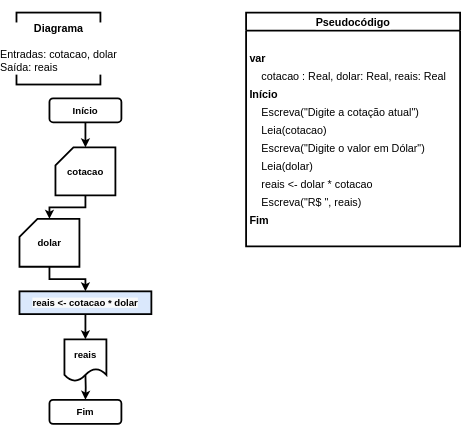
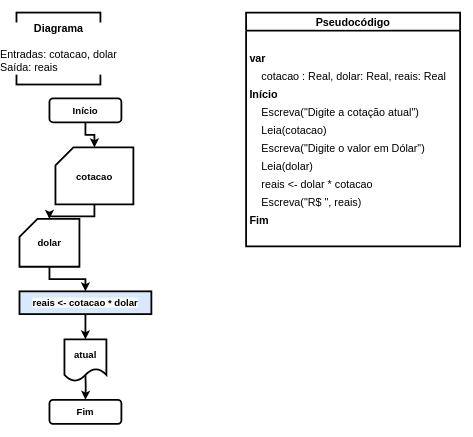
  <mxCell id="0" />
  <mxCell id="1" parent="0" />
  <mxCell id="2" value="" style="edgeStyle=orthogonalEdgeStyle;rounded=0;orthogonalLoop=1;jettySize=auto;html=1;strokeWidth=3;fontStyle=1;fontSize=16;" parent="1" source="3" target="8" edge="1"><mxGeometry relative="1" as="geometry" /></mxCell>
  <mxCell id="3" value="Início" style="rounded=1;whiteSpace=wrap;html=1;fontSize=16;glass=0;strokeWidth=3;shadow=0;fontStyle=1" parent="1" vertex="1"><mxGeometry x="75" y="163" width="120" height="40" as="geometry" /></mxCell>
  <mxCell id="4" value="Fim" style="rounded=1;whiteSpace=wrap;html=1;fontSize=16;glass=0;strokeWidth=3;shadow=0;fontStyle=1" parent="1" vertex="1"><mxGeometry x="75" y="666" width="120" height="40" as="geometry" /></mxCell>
  <mxCell id="5" value="" style="edgeStyle=orthogonalEdgeStyle;rounded=0;orthogonalLoop=1;jettySize=auto;html=1;fontStyle=1;strokeWidth=3;fontSize=16;" parent="1" target="4" edge="1"><mxGeometry relative="1" as="geometry"><mxPoint x="135" y="624" as="sourcePoint" /></mxGeometry></mxCell>
- <mxCell id="6" value="reais" style="shape=document;whiteSpace=wrap;html=1;boundedLbl=1;fontStyle=1;strokeWidth=3;fontSize=16;" parent="1" vertex="1"><mxGeometry x="100" y="565" width="70" height="70" as="geometry" /></mxCell>
+ <mxCell id="6" value="atual" style="shape=document;whiteSpace=wrap;html=1;boundedLbl=1;fontStyle=1;strokeWidth=3;fontSize=16;" parent="1" vertex="1"><mxGeometry x="100" y="565" width="70" height="70" as="geometry" /></mxCell>
  <mxCell id="7" value="" style="edgeStyle=orthogonalEdgeStyle;rounded=0;orthogonalLoop=1;jettySize=auto;html=1;fontStyle=1;strokeWidth=3;fontSize=16;" parent="1" source="8" target="10" edge="1"><mxGeometry relative="1" as="geometry" /></mxCell>
- <mxCell id="8" value="cotacao" style="shape=card;whiteSpace=wrap;html=1;fontStyle=1;strokeWidth=3;fontSize=16;" parent="1" vertex="1"><mxGeometry x="85" y="245" width="100" height="80" as="geometry" /></mxCell>
+ <mxCell id="8" value="cotacao" style="shape=card;whiteSpace=wrap;html=1;fontStyle=1;strokeWidth=3;fontSize=16;" parent="1" vertex="1"><mxGeometry x="85" y="245" width="130" height="95" as="geometry" /></mxCell>
  <mxCell id="9" value="" style="edgeStyle=orthogonalEdgeStyle;rounded=0;orthogonalLoop=1;jettySize=auto;html=1;fontStyle=1;strokeWidth=3;fontSize=16;" parent="1" source="10" target="12" edge="1"><mxGeometry relative="1" as="geometry" /></mxCell>
  <mxCell id="10" value="dolar" style="shape=card;whiteSpace=wrap;html=1;fontStyle=1;strokeWidth=3;fontSize=16;" parent="1" vertex="1"><mxGeometry x="25" y="364" width="100" height="80" as="geometry" /></mxCell>
  <mxCell id="11" value="" style="edgeStyle=orthogonalEdgeStyle;rounded=0;orthogonalLoop=1;jettySize=auto;html=1;fontStyle=1;strokeWidth=3;fontSize=16;" parent="1" source="12" target="6" edge="1"><mxGeometry relative="1" as="geometry" /></mxCell>
  <mxCell id="12" value="&lt;span style=&quot;color: rgb(0, 0, 0); font-family: Helvetica; font-size: 16px; font-style: normal; font-variant-ligatures: normal; font-variant-caps: normal; letter-spacing: normal; orphans: 2; text-align: center; text-indent: 0px; text-transform: none; widows: 2; word-spacing: 0px; -webkit-text-stroke-width: 0px; background-color: rgb(248, 249, 250); text-decoration-thickness: initial; text-decoration-style: initial; text-decoration-color: initial; float: none; display: inline !important;&quot;&gt;reais &amp;lt;- cotacao * dolar&lt;/span&gt;" style="rounded=0;whiteSpace=wrap;html=1;fontStyle=1;verticalAlign=middle;strokeWidth=3;fontSize=16;fillColor=#dae8fc;" parent="1" vertex="1"><mxGeometry x="25" y="485" width="220" height="38" as="geometry" /></mxCell>
  <mxCell id="13" value="" style="shape=tableRow;horizontal=0;startSize=0;swimlaneHead=0;swimlaneBody=0;top=0;left=0;bottom=0;right=0;collapsible=0;dropTarget=0;fillColor=none;points=[[0,0.5],[1,0.5]];portConstraint=eastwest;strokeWidth=3;" parent="1" vertex="1"><mxGeometry x="416" y="205" width="180" height="30" as="geometry" /></mxCell>
  <mxCell id="14" value="Pseudocódigo" style="swimlane;fontStyle=1;childLayout=stackLayout;horizontal=1;startSize=30;horizontalStack=0;resizeParent=1;resizeParentMax=0;resizeLast=0;collapsible=1;marginBottom=0;rounded=0;shadow=0;labelBackgroundColor=#FFFFFF;labelBorderColor=none;sketch=0;fillStyle=auto;strokeColor=default;strokeWidth=3;fillColor=default;swimlaneLine=1;glass=0;arcSize=20;fontSize=18;" parent="1" vertex="1"><mxGeometry x="403" y="20" width="357" height="390" as="geometry"><mxRectangle x="330" y="400" width="120" height="30" as="alternateBounds" /></mxGeometry></mxCell>
  <mxCell id="15" style="text;strokeColor=none;fillColor=none;align=left;verticalAlign=middle;spacingLeft=4;spacingRight=4;overflow=hidden;points=[[0,0.5],[1,0.5]];portConstraint=eastwest;rotatable=0;rounded=1;shadow=0;labelBackgroundColor=none;labelBorderColor=none;sketch=0;fillStyle=auto;strokeWidth=3;glass=0;fontStyle=1;fontSize=18;" parent="14" vertex="1"><mxGeometry y="30" width="357" height="30" as="geometry" /></mxCell>
  <mxCell id="16" value="var" style="text;strokeColor=none;fillColor=none;align=left;verticalAlign=middle;spacingLeft=4;spacingRight=4;overflow=hidden;points=[[0,0.5],[1,0.5]];portConstraint=eastwest;rotatable=0;rounded=1;shadow=0;labelBackgroundColor=none;labelBorderColor=none;sketch=0;fillStyle=auto;strokeWidth=3;glass=0;fontStyle=1;fontSize=18;" parent="14" vertex="1"><mxGeometry y="60" width="357" height="30" as="geometry" /></mxCell>
  <mxCell id="17" value="    cotacao : Real, dolar: Real, reais: Real" style="text;strokeColor=none;fillColor=none;align=left;verticalAlign=middle;spacingLeft=4;spacingRight=4;overflow=hidden;points=[[0,0.5],[1,0.5]];portConstraint=eastwest;rotatable=0;rounded=1;shadow=0;labelBackgroundColor=none;labelBorderColor=none;sketch=1;fillStyle=auto;strokeWidth=3;fontSize=18;" parent="14" vertex="1"><mxGeometry y="90" width="357" height="30" as="geometry" /></mxCell>
  <mxCell id="18" value="Início" style="text;strokeColor=none;fillColor=none;align=left;verticalAlign=middle;spacingLeft=4;spacingRight=4;overflow=hidden;points=[[0,0.5],[1,0.5]];portConstraint=eastwest;rotatable=0;rounded=1;shadow=0;labelBackgroundColor=none;labelBorderColor=none;sketch=1;fillStyle=auto;strokeWidth=3;fontStyle=1;fontSize=18;" parent="14" vertex="1"><mxGeometry y="120" width="357" height="30" as="geometry" /></mxCell>
  <mxCell id="19" value="     Escreva(&quot;Digite a cotação atual&quot;)" style="text;strokeColor=none;fillColor=none;align=left;verticalAlign=middle;spacingLeft=4;spacingRight=4;overflow=hidden;points=[[0,0.5],[1,0.5]];portConstraint=eastwest;rotatable=0;rounded=1;shadow=0;labelBackgroundColor=none;labelBorderColor=none;sketch=1;fillStyle=auto;strokeWidth=3;fontStyle=0;fontSize=18;" parent="14" vertex="1"><mxGeometry y="150" width="357" height="30" as="geometry" /></mxCell>
  <mxCell id="20" value="     Leia(cotacao)" style="text;strokeColor=none;fillColor=none;align=left;verticalAlign=middle;spacingLeft=4;spacingRight=4;overflow=hidden;points=[[0,0.5],[1,0.5]];portConstraint=eastwest;rotatable=0;rounded=1;shadow=0;labelBackgroundColor=none;labelBorderColor=none;sketch=1;fillStyle=auto;strokeWidth=3;fontStyle=0;fontSize=18;" parent="14" vertex="1"><mxGeometry y="180" width="357" height="30" as="geometry" /></mxCell>
  <mxCell id="21" value="     Escreva(&quot;Digite o valor em Dólar&quot;)" style="text;strokeColor=none;fillColor=none;align=left;verticalAlign=middle;spacingLeft=4;spacingRight=4;overflow=hidden;points=[[0,0.5],[1,0.5]];portConstraint=eastwest;rotatable=0;rounded=1;shadow=0;labelBackgroundColor=none;labelBorderColor=none;sketch=1;fillStyle=auto;strokeWidth=3;fontStyle=0;fontSize=18;" parent="14" vertex="1"><mxGeometry y="210" width="357" height="30" as="geometry" /></mxCell>
  <mxCell id="22" value="     Leia(dolar)" style="text;strokeColor=none;fillColor=none;align=left;verticalAlign=middle;spacingLeft=4;spacingRight=4;overflow=hidden;points=[[0,0.5],[1,0.5]];portConstraint=eastwest;rotatable=0;rounded=1;shadow=0;labelBackgroundColor=none;labelBorderColor=none;sketch=1;fillStyle=auto;strokeWidth=3;fontStyle=0;fontSize=18;" parent="14" vertex="1"><mxGeometry y="240" width="357" height="30" as="geometry" /></mxCell>
  <mxCell id="23" value="     reais &lt;- dolar * cotacao" style="text;strokeColor=none;fillColor=none;align=left;verticalAlign=middle;spacingLeft=4;spacingRight=4;overflow=hidden;points=[[0,0.5],[1,0.5]];portConstraint=eastwest;rotatable=0;rounded=1;shadow=0;labelBackgroundColor=none;labelBorderColor=none;sketch=1;fillStyle=auto;strokeWidth=3;fontStyle=0;fontSize=18;" parent="14" vertex="1"><mxGeometry y="270" width="357" height="30" as="geometry" /></mxCell>
  <mxCell id="24" value="     Escreva(&quot;R$ &quot;, reais)" style="text;strokeColor=none;fillColor=none;align=left;verticalAlign=middle;spacingLeft=4;spacingRight=4;overflow=hidden;points=[[0,0.5],[1,0.5]];portConstraint=eastwest;rotatable=0;rounded=1;shadow=0;labelBackgroundColor=none;labelBorderColor=none;sketch=1;fillStyle=auto;strokeWidth=3;fontStyle=0;fontSize=18;" parent="14" vertex="1"><mxGeometry y="300" width="357" height="30" as="geometry" /></mxCell>
  <mxCell id="25" value="Fim" style="text;strokeColor=none;fillColor=none;align=left;verticalAlign=middle;spacingLeft=4;spacingRight=4;overflow=hidden;points=[[0,0.5],[1,0.5]];portConstraint=eastwest;rotatable=0;rounded=1;shadow=0;labelBackgroundColor=none;labelBorderColor=none;sketch=1;fillStyle=auto;strokeWidth=3;fontStyle=1;fontSize=18;" parent="14" vertex="1"><mxGeometry y="330" width="357" height="30" as="geometry" /></mxCell>
  <mxCell id="26" style="text;strokeColor=none;fillColor=none;align=left;verticalAlign=middle;spacingLeft=4;spacingRight=4;overflow=hidden;points=[[0,0.5],[1,0.5]];portConstraint=eastwest;rotatable=0;rounded=1;shadow=0;labelBackgroundColor=none;labelBorderColor=none;sketch=1;fillStyle=auto;strokeWidth=3;fontStyle=1;fontSize=18;" parent="14" vertex="1"><mxGeometry y="360" width="357" height="30" as="geometry" /></mxCell>
  <mxCell id="27" value="&lt;font style=&quot;font-size: 18px;&quot;&gt;&lt;b style=&quot;font-size: 18px;&quot;&gt;Diagrama&lt;br&gt;&lt;/b&gt;&lt;br style=&quot;font-size: 18px;&quot;&gt;&lt;div style=&quot;text-align: left; font-size: 18px;&quot;&gt;&lt;span style=&quot;font-size: 18px;&quot;&gt;&lt;font style=&quot;font-size: 18px;&quot;&gt;Entradas: cotacao, dolar&lt;/font&gt;&lt;/span&gt;&lt;/div&gt;&lt;div style=&quot;text-align: left; font-size: 18px;&quot;&gt;Saída: reais&lt;/div&gt;&lt;/font&gt;" style="text;html=1;resizable=0;autosize=1;align=center;verticalAlign=middle;points=[];fillColor=default;strokeColor=default;rounded=0;shadow=0;glass=0;labelBackgroundColor=#FFFFFF;labelBorderColor=none;sketch=0;fillStyle=auto;strokeWidth=3;fontSize=18;spacing=10;" parent="1" vertex="1"><mxGeometry x="20" y="20" width="140" height="120" as="geometry" /></mxCell>
